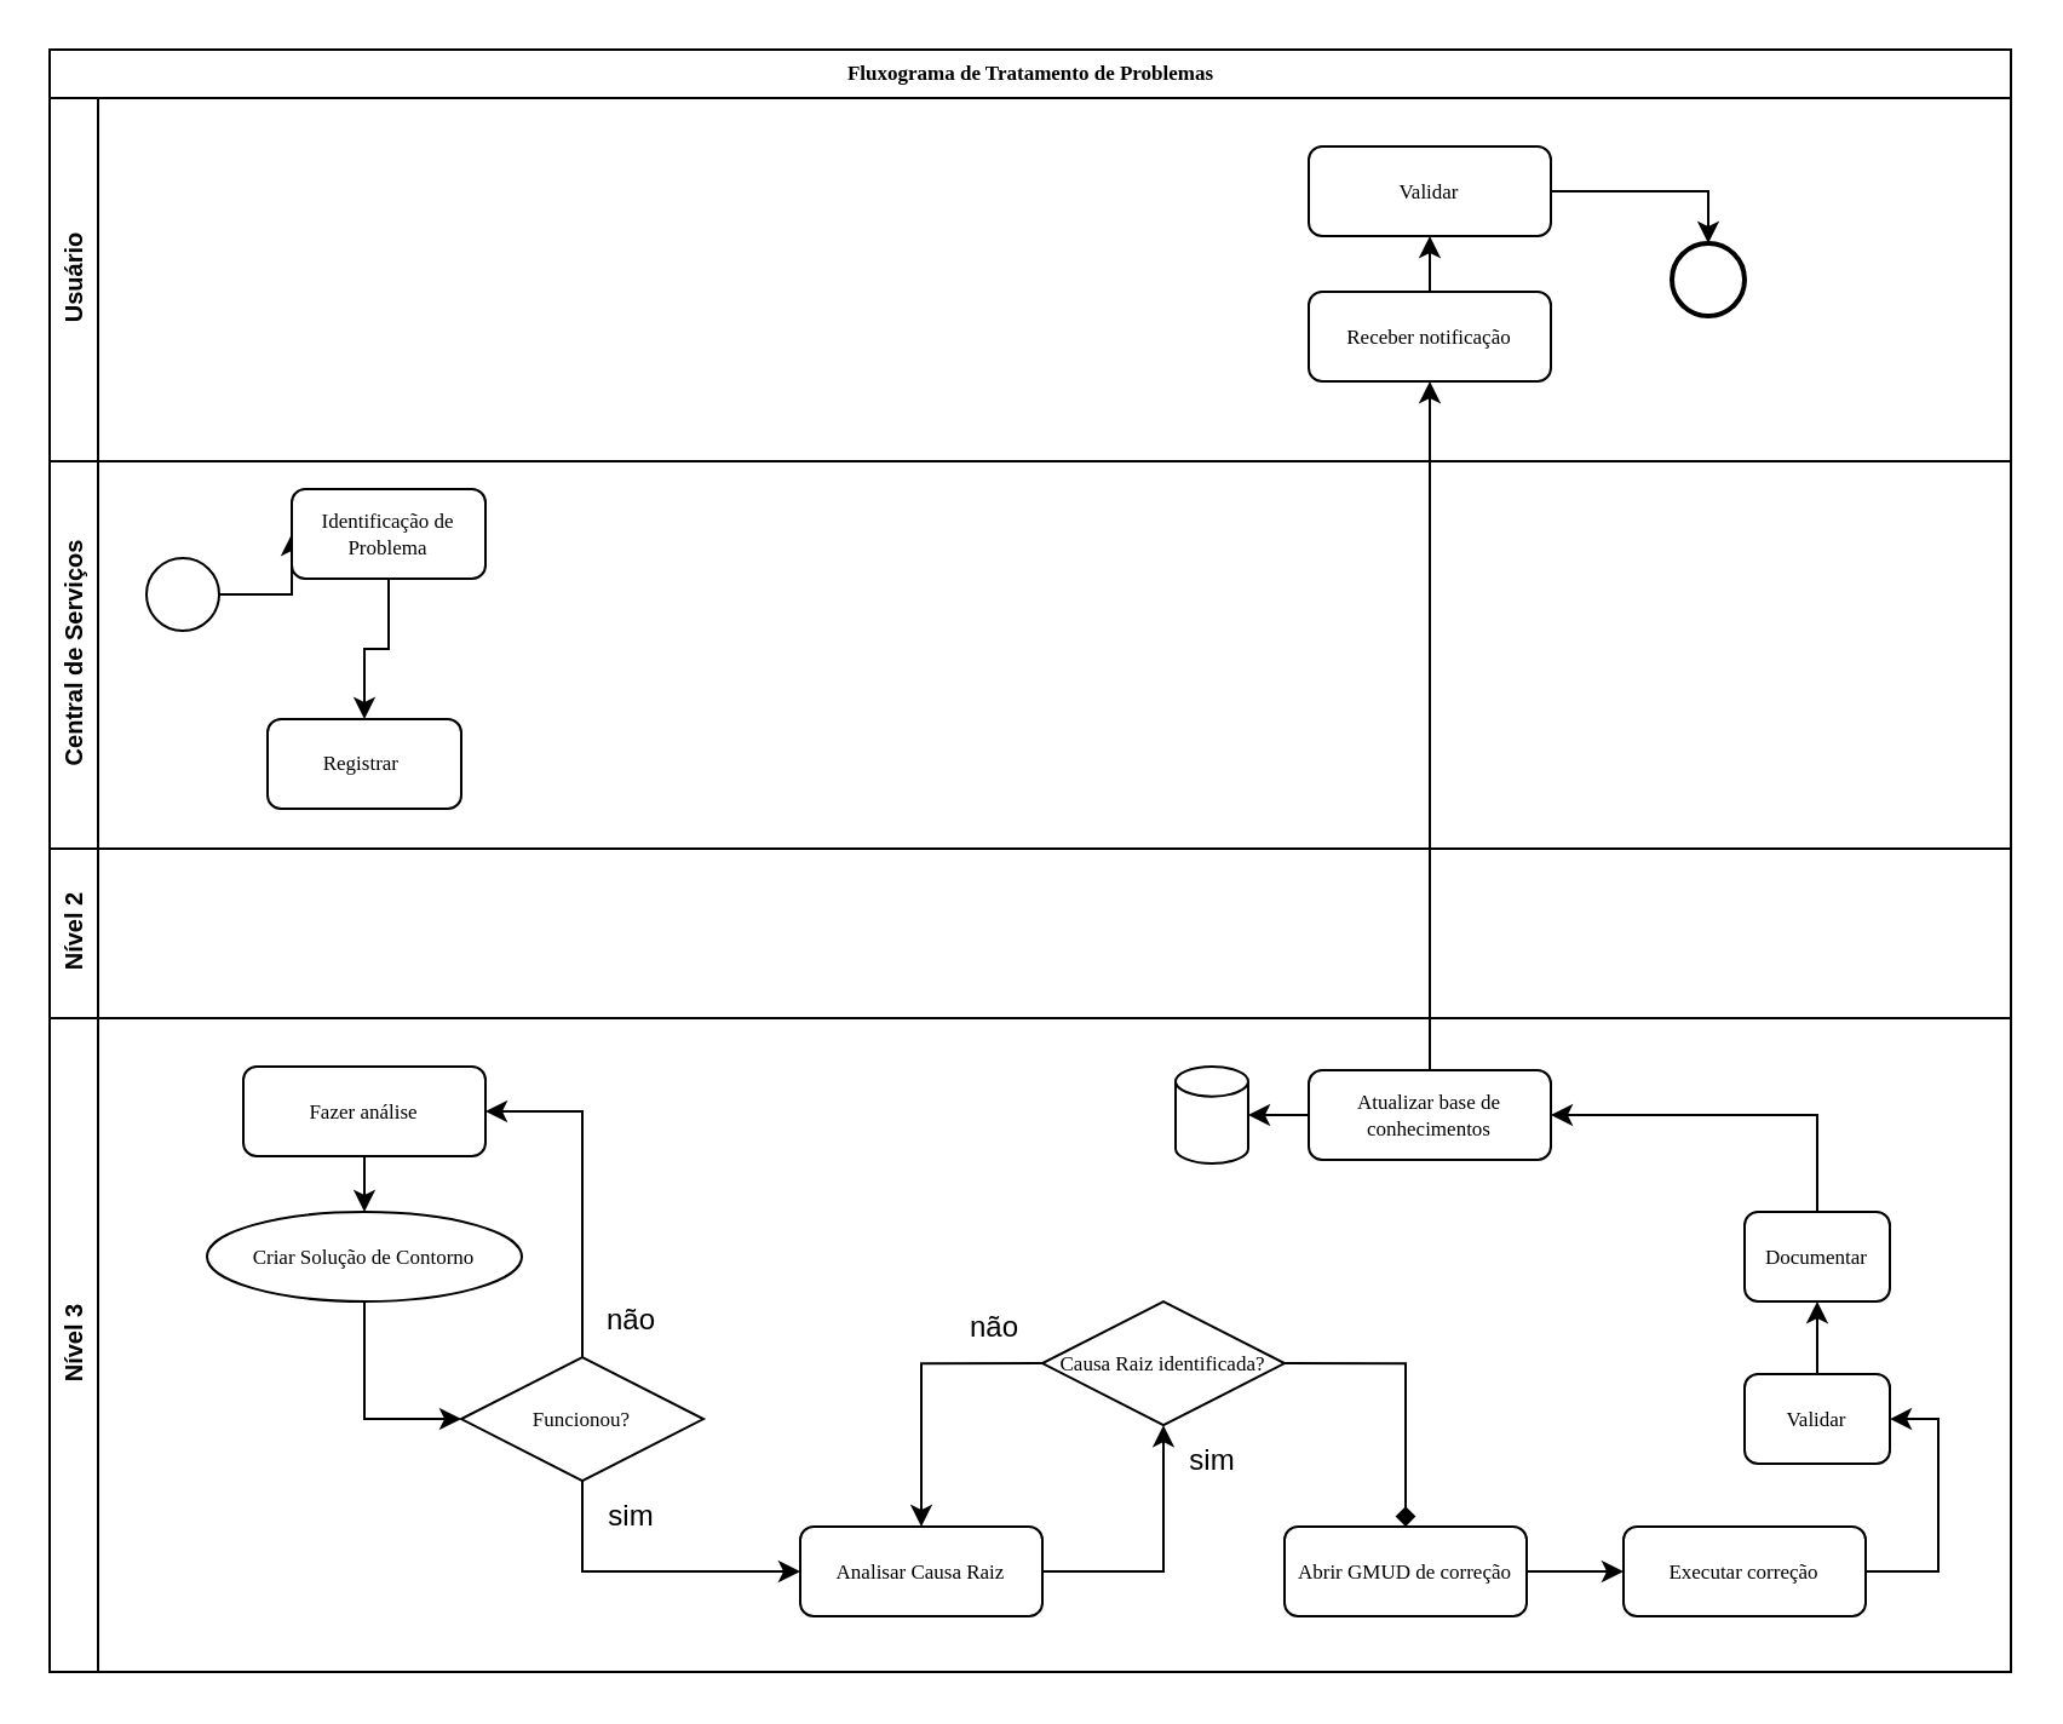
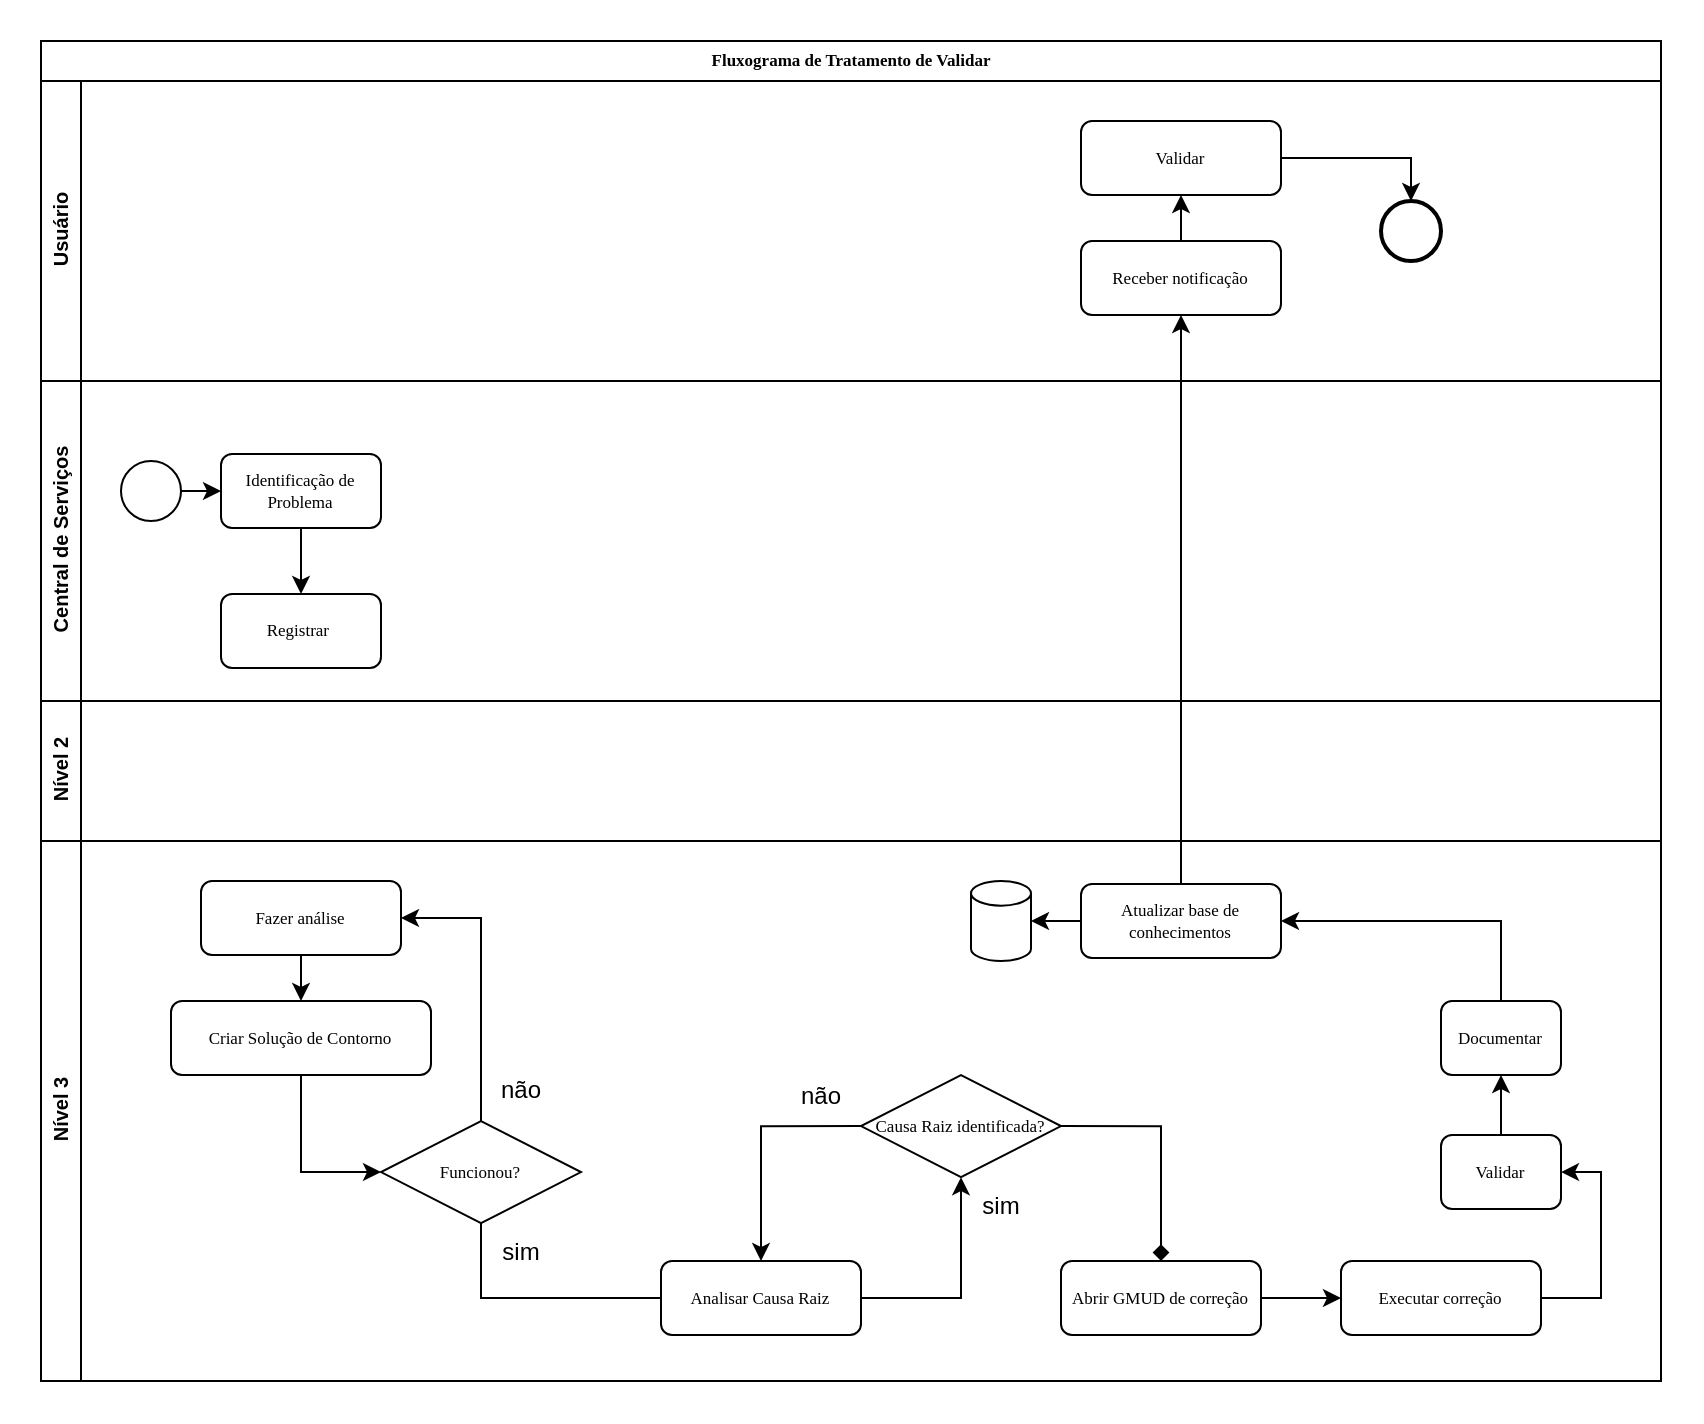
  <mxCell id="0" />
  <mxCell id="1" parent="0" />
- <mxCell id="2" value="&lt;font style=&quot;font-size: 8.5px;&quot;&gt;Fluxograma de Tratamento de Problemas&lt;/font&gt;" style="swimlane;html=1;childLayout=stackLayout;horizontal=1;startSize=20;horizontalStack=0;rounded=0;shadow=0;labelBackgroundColor=none;strokeWidth=1;fontFamily=Verdana;fontSize=8;align=center;" parent="1" vertex="1"><mxGeometry x="20" y="20" width="810" height="670" as="geometry" /></mxCell>
+ <mxCell id="2" value="&lt;font style=&quot;font-size: 8.5px;&quot;&gt;Fluxograma de Tratamento de Validar&lt;/font&gt;" style="swimlane;html=1;childLayout=stackLayout;horizontal=1;startSize=20;horizontalStack=0;rounded=0;shadow=0;labelBackgroundColor=none;strokeWidth=1;fontFamily=Verdana;fontSize=8;align=center;" parent="1" vertex="1"><mxGeometry x="20" y="20" width="810" height="670" as="geometry" /></mxCell>
  <mxCell id="3" value="&lt;font style=&quot;font-size: 10px;&quot;&gt;Usuário&lt;/font&gt;" style="swimlane;html=1;startSize=20;horizontal=0;" parent="2" vertex="1"><mxGeometry y="20" width="810" height="150" as="geometry" /></mxCell>
  <mxCell id="4" value="" style="edgeStyle=orthogonalEdgeStyle;rounded=0;orthogonalLoop=1;jettySize=auto;html=1;" edge="1" parent="3" source="5" target="7"><mxGeometry relative="1" as="geometry" /></mxCell>
  <mxCell id="5" value="&lt;font style=&quot;font-size: 8.5px;&quot;&gt;Receber notificação&lt;/font&gt;" style="rounded=1;whiteSpace=wrap;html=1;shadow=0;labelBackgroundColor=none;strokeWidth=1;fontFamily=Verdana;fontSize=8;align=center;" vertex="1" parent="3"><mxGeometry x="520" y="80" width="100" height="37" as="geometry" /></mxCell>
  <mxCell id="6" style="edgeStyle=orthogonalEdgeStyle;rounded=0;orthogonalLoop=1;jettySize=auto;html=1;exitX=1;exitY=0.5;exitDx=0;exitDy=0;entryX=0.5;entryY=0;entryDx=0;entryDy=0;" edge="1" parent="3" source="7" target="8"><mxGeometry relative="1" as="geometry" /></mxCell>
  <mxCell id="7" value="&lt;font style=&quot;font-size: 8.5px;&quot;&gt;Validar&lt;/font&gt;" style="rounded=1;whiteSpace=wrap;html=1;shadow=0;labelBackgroundColor=none;strokeWidth=1;fontFamily=Verdana;fontSize=8;align=center;" vertex="1" parent="3"><mxGeometry x="520" y="20" width="100" height="37" as="geometry" /></mxCell>
  <mxCell id="8" value="" style="ellipse;whiteSpace=wrap;html=1;rounded=0;shadow=0;labelBackgroundColor=none;strokeWidth=2;fontFamily=Verdana;fontSize=8;align=center;" vertex="1" parent="3"><mxGeometry x="670" y="60" width="30" height="30" as="geometry" /></mxCell>
  <mxCell id="9" value="&lt;span style=&quot;font-size: 10px;&quot;&gt;Central de Serviços&lt;/span&gt;" style="swimlane;html=1;startSize=20;horizontal=0;" parent="2" vertex="1"><mxGeometry y="170" width="810" height="160" as="geometry" /></mxCell>
  <mxCell id="10" style="edgeStyle=orthogonalEdgeStyle;rounded=0;orthogonalLoop=1;jettySize=auto;html=1;exitX=1;exitY=0.5;exitDx=0;exitDy=0;entryX=0;entryY=0.5;entryDx=0;entryDy=0;" parent="9" source="11" target="13" edge="1"><mxGeometry relative="1" as="geometry" /></mxCell>
  <mxCell id="11" value="" style="ellipse;whiteSpace=wrap;html=1;rounded=0;shadow=0;labelBackgroundColor=none;strokeWidth=1;fontFamily=Verdana;fontSize=8;align=center;" parent="9" vertex="1"><mxGeometry x="40" y="40" width="30" height="30" as="geometry" /></mxCell>
  <mxCell id="12" value="" style="edgeStyle=orthogonalEdgeStyle;rounded=0;orthogonalLoop=1;jettySize=auto;html=1;" edge="1" parent="9" source="13" target="14"><mxGeometry relative="1" as="geometry" /></mxCell>
- <mxCell id="13" value="&lt;font style=&quot;font-size: 8.5px;&quot;&gt;Identificação de Problema&lt;/font&gt;" style="rounded=1;whiteSpace=wrap;html=1;shadow=0;labelBackgroundColor=none;strokeWidth=1;fontFamily=Verdana;fontSize=9;align=center;" parent="9" vertex="1"><mxGeometry x="100" y="11.5" width="80" height="37" as="geometry" /></mxCell>
+ <mxCell id="13" value="&lt;font style=&quot;font-size: 8.5px;&quot;&gt;Identificação de Problema&lt;/font&gt;" style="rounded=1;whiteSpace=wrap;html=1;shadow=0;labelBackgroundColor=none;strokeWidth=1;fontFamily=Verdana;fontSize=9;align=center;" parent="9" vertex="1"><mxGeometry x="90" y="36.5" width="80" height="37" as="geometry" /></mxCell>
  <mxCell id="14" value="&lt;font style=&quot;font-size: 8.5px;&quot;&gt;Registrar&amp;nbsp;&lt;/font&gt;" style="rounded=1;whiteSpace=wrap;html=1;shadow=0;labelBackgroundColor=none;strokeWidth=1;fontFamily=Verdana;fontSize=9;align=center;" vertex="1" parent="9"><mxGeometry x="90" y="106.5" width="80" height="37" as="geometry" /></mxCell>
  <mxCell id="15" value="&lt;span style=&quot;font-size: 10px;&quot;&gt;Nível 2&lt;/span&gt;" style="swimlane;html=1;startSize=20;horizontal=0;" vertex="1" parent="2"><mxGeometry y="330" width="810" height="70" as="geometry" /></mxCell>
  <mxCell id="16" value="&lt;font style=&quot;font-size: 10px;&quot;&gt;Nível 3&lt;/font&gt;" style="swimlane;html=1;startSize=20;horizontal=0;" parent="15" vertex="1"><mxGeometry y="70" width="810" height="270" as="geometry" /></mxCell>
  <mxCell id="17" value="" style="edgeStyle=orthogonalEdgeStyle;rounded=0;orthogonalLoop=1;jettySize=auto;html=1;" parent="16" source="18" target="20" edge="1"><mxGeometry relative="1" as="geometry" /></mxCell>
  <mxCell id="18" value="&lt;span style=&quot;font-size: 8.5px;&quot;&gt;Fazer análise&lt;/span&gt;" style="rounded=1;whiteSpace=wrap;html=1;shadow=0;labelBackgroundColor=none;strokeWidth=1;fontFamily=Verdana;fontSize=8;align=center;" parent="16" vertex="1"><mxGeometry x="80" y="20" width="100" height="37" as="geometry" /></mxCell>
  <mxCell id="19" style="edgeStyle=orthogonalEdgeStyle;rounded=0;orthogonalLoop=1;jettySize=auto;html=1;exitX=0.5;exitY=1;exitDx=0;exitDy=0;entryX=0;entryY=0.5;entryDx=0;entryDy=0;" parent="16" source="20" target="23" edge="1"><mxGeometry relative="1" as="geometry" /></mxCell>
- <mxCell id="20" value="&lt;span style=&quot;font-size: 8.5px;&quot;&gt;Criar Solução de Contorno&lt;/span&gt;" style="ellipse;whiteSpace=wrap;html=1;shadow=0;labelBackgroundColor=none;strokeWidth=1;fontFamily=Verdana;fontSize=8;align=center;" parent="16" vertex="1"><mxGeometry x="65" y="80" width="130" height="37" as="geometry" /></mxCell>
- <mxCell id="21" style="edgeStyle=orthogonalEdgeStyle;rounded=0;orthogonalLoop=1;jettySize=auto;html=1;exitX=0.5;exitY=1;exitDx=0;exitDy=0;entryX=0;entryY=0.5;entryDx=0;entryDy=0;" parent="16" source="23" target="25" edge="1"><mxGeometry relative="1" as="geometry" /></mxCell>
+ <mxCell id="20" value="&lt;span style=&quot;font-size: 8.5px;&quot;&gt;Criar Solução de Contorno&lt;/span&gt;" style="rounded=1;whiteSpace=wrap;html=1;shadow=0;labelBackgroundColor=none;strokeWidth=1;fontFamily=Verdana;fontSize=8;align=center;" parent="16" vertex="1"><mxGeometry x="65" y="80" width="130" height="37" as="geometry" /></mxCell>
+ <mxCell id="21" style="edgeStyle=orthogonalEdgeStyle;rounded=0;orthogonalLoop=1;jettySize=auto;html=1;exitX=0.5;exitY=1;exitDx=0;exitDy=0;entryX=0;entryY=0.5;entryDx=0;entryDy=0;endArrow=none;" parent="16" source="23" target="25" edge="1"><mxGeometry relative="1" as="geometry" /></mxCell>
  <mxCell id="22" style="edgeStyle=orthogonalEdgeStyle;rounded=0;orthogonalLoop=1;jettySize=auto;html=1;exitX=0.5;exitY=0;exitDx=0;exitDy=0;entryX=1;entryY=0.5;entryDx=0;entryDy=0;" edge="1" parent="16" source="23" target="18"><mxGeometry relative="1" as="geometry" /></mxCell>
  <mxCell id="23" value="&lt;span style=&quot;font-size: 8.5px;&quot;&gt;Funcionou?&lt;/span&gt;" style="rhombus;whiteSpace=wrap;html=1;fontSize=8;fontFamily=Verdana;rounded=1;shadow=0;labelBackgroundColor=none;strokeWidth=1;arcSize=0;" parent="16" vertex="1"><mxGeometry x="170" y="140" width="100" height="51.06" as="geometry" /></mxCell>
  <mxCell id="24" style="edgeStyle=orthogonalEdgeStyle;rounded=0;orthogonalLoop=1;jettySize=auto;html=1;exitX=1;exitY=0.5;exitDx=0;exitDy=0;entryX=0.5;entryY=1;entryDx=0;entryDy=0;" parent="16" source="25" target="37" edge="1"><mxGeometry relative="1" as="geometry"><mxPoint x="460" y="87" as="targetPoint" /></mxGeometry></mxCell>
  <mxCell id="25" value="&lt;span style=&quot;font-size: 8.5px;&quot;&gt;Analisar Causa Raiz&lt;/span&gt;" style="rounded=1;whiteSpace=wrap;html=1;shadow=0;labelBackgroundColor=none;strokeWidth=1;fontFamily=Verdana;fontSize=8;align=center;" parent="16" vertex="1"><mxGeometry x="310" y="210" width="100" height="37" as="geometry" /></mxCell>
  <mxCell id="26" value="sim" style="text;html=1;align=center;verticalAlign=middle;resizable=0;points=[];autosize=1;strokeColor=none;fillColor=none;" parent="16" vertex="1"><mxGeometry x="220" y="191.06" width="40" height="30" as="geometry" /></mxCell>
  <mxCell id="27" value="não" style="text;html=1;align=center;verticalAlign=middle;resizable=0;points=[];autosize=1;strokeColor=none;fillColor=none;" parent="16" vertex="1"><mxGeometry x="220" y="110" width="40" height="30" as="geometry" /></mxCell>
  <mxCell id="28" value="" style="edgeStyle=orthogonalEdgeStyle;rounded=0;orthogonalLoop=1;jettySize=auto;html=1;" parent="16" source="29" target="31" edge="1"><mxGeometry relative="1" as="geometry" /></mxCell>
  <mxCell id="29" value="&lt;font style=&quot;font-size: 8.5px;&quot;&gt;Validar&lt;/font&gt;" style="rounded=1;whiteSpace=wrap;html=1;shadow=0;labelBackgroundColor=none;strokeWidth=1;fontFamily=Verdana;fontSize=8;align=center;" parent="16" vertex="1"><mxGeometry x="700" y="147.03" width="60" height="37" as="geometry" /></mxCell>
  <mxCell id="30" style="edgeStyle=orthogonalEdgeStyle;rounded=0;orthogonalLoop=1;jettySize=auto;html=1;exitX=0.5;exitY=0;exitDx=0;exitDy=0;entryX=1;entryY=0.5;entryDx=0;entryDy=0;" edge="1" parent="16" source="31" target="33"><mxGeometry relative="1" as="geometry" /></mxCell>
  <mxCell id="31" value="&lt;font style=&quot;font-size: 8.5px;&quot;&gt;Documentar&lt;/font&gt;" style="rounded=1;whiteSpace=wrap;html=1;shadow=0;labelBackgroundColor=none;strokeWidth=1;fontFamily=Verdana;fontSize=8;align=center;" parent="16" vertex="1"><mxGeometry x="700" y="80.03" width="60" height="37" as="geometry" /></mxCell>
  <mxCell id="32" style="edgeStyle=orthogonalEdgeStyle;rounded=0;orthogonalLoop=1;jettySize=auto;html=1;exitX=0;exitY=0.5;exitDx=0;exitDy=0;" parent="16" source="33" target="34" edge="1"><mxGeometry relative="1" as="geometry" /></mxCell>
  <mxCell id="33" value="&lt;font style=&quot;font-size: 8.5px;&quot;&gt;Atualizar base de conhecimentos&lt;/font&gt;" style="rounded=1;whiteSpace=wrap;html=1;shadow=0;labelBackgroundColor=none;strokeWidth=1;fontFamily=Verdana;fontSize=8;align=center;" parent="16" vertex="1"><mxGeometry x="520" y="21.5" width="100" height="37" as="geometry" /></mxCell>
  <mxCell id="34" value="" style="shape=cylinder3;whiteSpace=wrap;html=1;boundedLbl=1;backgroundOutline=1;size=6.167;" parent="16" vertex="1"><mxGeometry x="465" y="20" width="30" height="40" as="geometry" /></mxCell>
  <mxCell id="35" style="edgeStyle=orthogonalEdgeStyle;rounded=0;orthogonalLoop=1;jettySize=auto;html=1;exitX=0;exitY=0.5;exitDx=0;exitDy=0;entryX=0.5;entryY=0;entryDx=0;entryDy=0;" edge="1" parent="16" source="37" target="25"><mxGeometry relative="1" as="geometry" /></mxCell>
  <mxCell id="36" style="edgeStyle=orthogonalEdgeStyle;rounded=0;orthogonalLoop=1;jettySize=auto;html=1;exitX=1;exitY=0.5;exitDx=0;exitDy=0;entryX=0.5;entryY=0;entryDx=0;entryDy=0;endArrow=diamond;" edge="1" parent="16" source="37" target="41"><mxGeometry relative="1" as="geometry" /></mxCell>
  <mxCell id="37" value="&lt;span style=&quot;font-size: 8.5px;&quot;&gt;Causa Raiz identificada?&lt;/span&gt;" style="rhombus;whiteSpace=wrap;html=1;fontSize=8;fontFamily=Verdana;rounded=1;shadow=0;labelBackgroundColor=none;strokeWidth=1;arcSize=0;" vertex="1" parent="16"><mxGeometry x="410" y="117.03" width="100" height="51.06" as="geometry" /></mxCell>
  <mxCell id="38" value="não" style="text;html=1;align=center;verticalAlign=middle;resizable=0;points=[];autosize=1;strokeColor=none;fillColor=none;" vertex="1" parent="16"><mxGeometry x="370" y="113" width="40" height="30" as="geometry" /></mxCell>
  <mxCell id="39" value="sim" style="text;html=1;align=center;verticalAlign=middle;resizable=0;points=[];autosize=1;strokeColor=none;fillColor=none;" vertex="1" parent="16"><mxGeometry x="460" y="168.09" width="40" height="30" as="geometry" /></mxCell>
  <mxCell id="40" value="" style="edgeStyle=orthogonalEdgeStyle;rounded=0;orthogonalLoop=1;jettySize=auto;html=1;" edge="1" parent="16" source="41" target="43"><mxGeometry relative="1" as="geometry" /></mxCell>
  <mxCell id="41" value="&lt;span style=&quot;font-size: 8.5px;&quot;&gt;Abrir GMUD de correção&lt;/span&gt;" style="rounded=1;whiteSpace=wrap;html=1;shadow=0;labelBackgroundColor=none;strokeWidth=1;fontFamily=Verdana;fontSize=8;align=center;" vertex="1" parent="16"><mxGeometry x="510" y="210" width="100" height="37" as="geometry" /></mxCell>
  <mxCell id="42" style="edgeStyle=orthogonalEdgeStyle;rounded=0;orthogonalLoop=1;jettySize=auto;html=1;exitX=1;exitY=0.5;exitDx=0;exitDy=0;entryX=1;entryY=0.5;entryDx=0;entryDy=0;" edge="1" parent="16" source="43" target="29"><mxGeometry relative="1" as="geometry" /></mxCell>
  <mxCell id="43" value="&lt;span style=&quot;font-size: 8.5px;&quot;&gt;Executar correção&lt;/span&gt;" style="rounded=1;whiteSpace=wrap;html=1;shadow=0;labelBackgroundColor=none;strokeWidth=1;fontFamily=Verdana;fontSize=8;align=center;" vertex="1" parent="16"><mxGeometry x="650" y="210" width="100" height="37" as="geometry" /></mxCell>
  <mxCell id="44" value="" style="edgeStyle=orthogonalEdgeStyle;rounded=0;orthogonalLoop=1;jettySize=auto;html=1;" edge="1" parent="2" source="33" target="5"><mxGeometry relative="1" as="geometry" /></mxCell>
